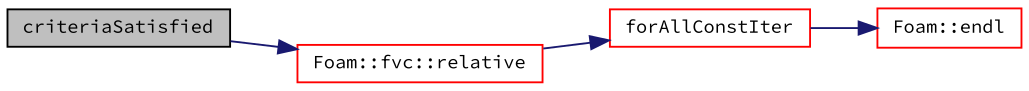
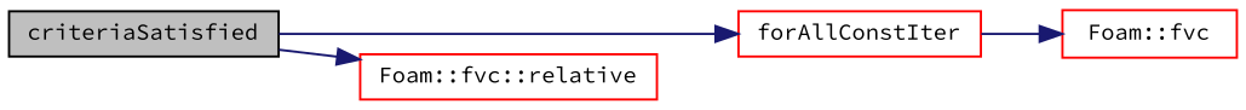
  digraph {
    fontname="Source Code Pro"
    rankdir=LR
    node [color=red fontname="Source Code Pro" fontsize=10 shape=record]
    edge [color=midnightblue fontname="Source Code Pro" fontsize=10 labelfontname=Helvetica labelfontsize=10 style=solid]
    n1 [color=black fillcolor=grey75 fontcolor=black height=0.2 label=criteriaSatisfied style=filled width=0.4]
    n2 [height=0.2 label=forAllConstIter width=0.4]
    n3 [height=0.2 label="Foam::fvc::relative" width=0.4]
-   n4 [height=0.2 label="Foam::endl" width=0.4]
-   n3 -> n2
+   n4 [height=0.2 label="Foam::fvc" width=0.4]
+   n1 -> n2
    n1 -> n3
    n2 -> n4
  }
